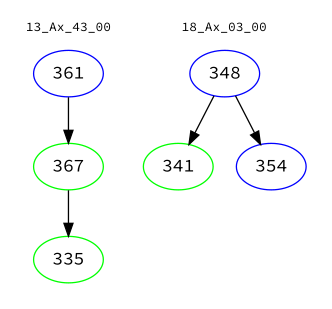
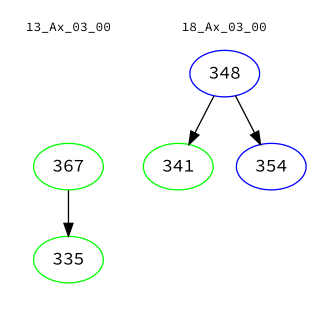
  digraph {
    fontname="Source Code Pro"
    node [color=blue fontname="Source Code Pro"]
    edge [color=black fontname="Source Code Pro"]
-   n1 [label=361]
    n2 [color=green label=335]
    n3 [color=green label=367]
    n4 [label=348]
    n5 [color=green label=341]
    n6 [label=354]
    subgraph cluster_1 {
      color=white
      fontsize=10
-     label="13_Ax_43_00"
-     n1
+     label="13_Ax_03_00"
      n2
      n3
    }
    subgraph cluster_2 {
      color=white
      fontsize=10
      label="18_Ax_03_00"
      n4
      n5
      n6
    }
-   n1 -> n3
    n3 -> n2
    n4 -> n5
    n4 -> n6
  }
